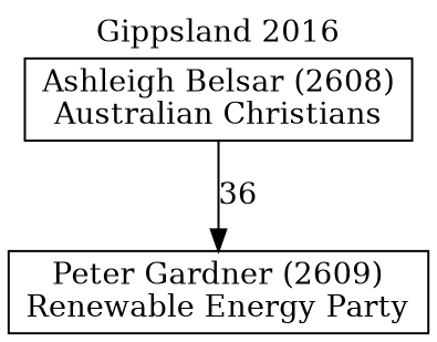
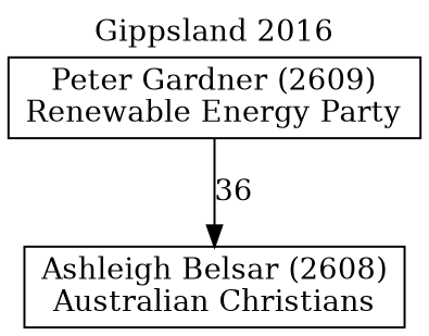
  digraph {
    label="Gippsland 2016"
    labelloc=t
    mclimit=10
    node [shape=box]
    n1 [label="Peter Gardner (2609)\nRenewable Energy Party"]
    n2 [label="Ashleigh Belsar (2608)\nAustralian Christians"]
-   n2 -> n1 [label=36]
+   n1 -> n2 [label=36]
  }
